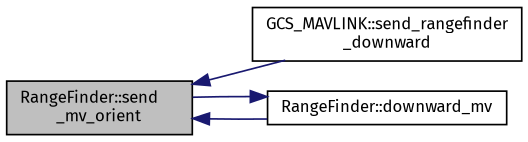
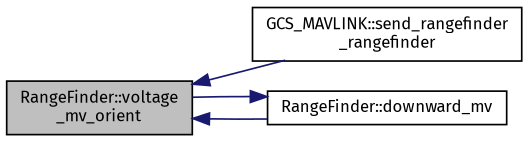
  digraph {
    fontname="Fira Sans"
    rankdir=LR
    node [color=black fillcolor=white fontname="Fira Sans" fontsize=10 shape=record style=filled]
    edge [color=midnightblue dir=back fontname="Fira Sans" fontsize=10 labelfontname=Helvetica labelfontsize=10 style=solid]
-   n1 [fillcolor=grey75 fontcolor=black height=0.2 label="RangeFinder::send\l_mv_orient" width=0.4]
-   n2 [height=0.2 label="GCS_MAVLINK::send_rangefinder\l_downward" width=0.4]
+   n1 [fillcolor=grey75 fontcolor=black height=0.2 label="RangeFinder::voltage\l_mv_orient" width=0.4]
+   n2 [height=0.2 label="GCS_MAVLINK::send_rangefinder\l_rangefinder" width=0.4]
    n3 [height=0.2 label="RangeFinder::downward_mv" width=0.4]
    n1 -> n2
    n1 -> n3
    n3 -> n1
  }
